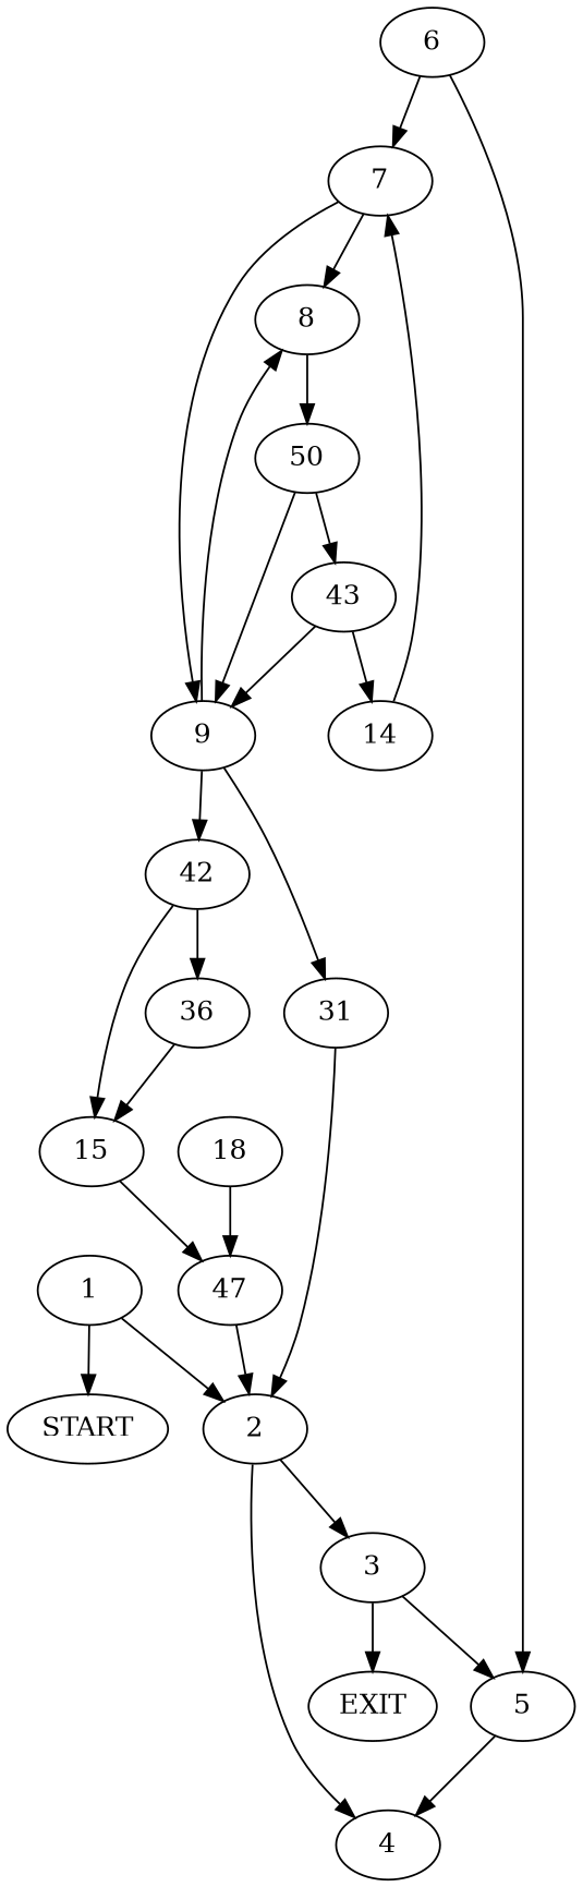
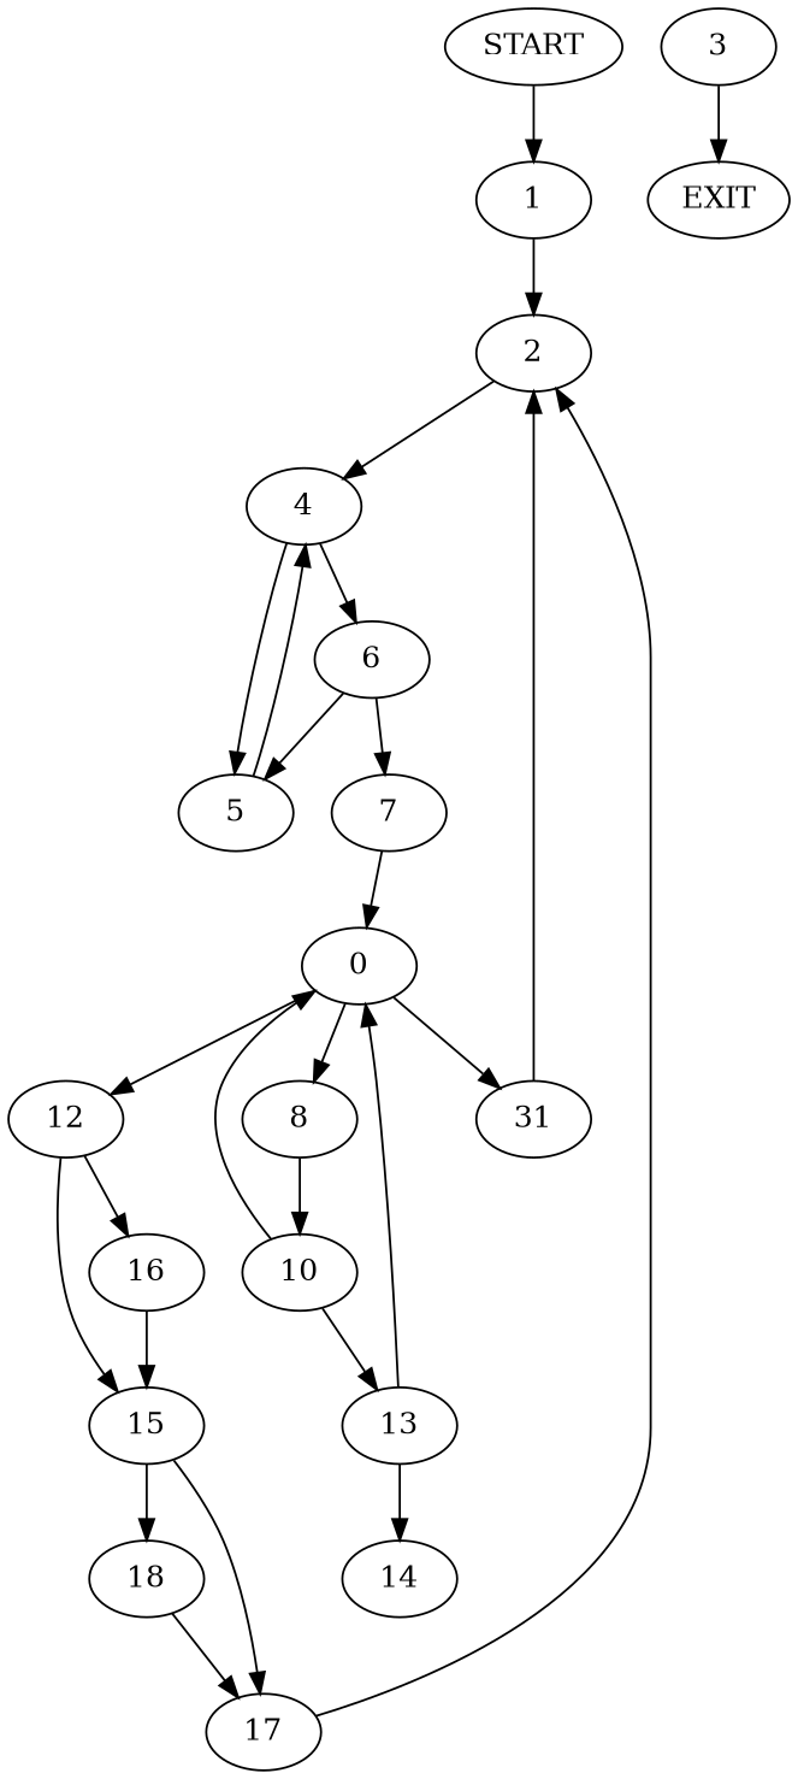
  digraph {
    n1 [label=START]
    1
    2
    n4 [label=EXIT]
    3
    4
    5
    6
    7
    8
-   9
-   10 [label=50]
+   9 [label=0]
+   10
    n13 [label=31]
-   12 [label=42]
-   13 [label=43]
+   12
+   13
    15
-   16 [label=36]
+   16
    14
-   17 [label=47]
+   17
    18
-   1 -> n1
+   n1 -> 1
    1 -> 2
-   2 -> 3
    2 -> 4
    3 -> n4
-   3 -> 5
+   4 -> 5
+   4 -> 6
    5 -> 4
    6 -> 5
    6 -> 7
-   7 -> 8
    7 -> 9
    8 -> 10
    9 -> 8
    9 -> n13
    9 -> 12
    10 -> 9
    10 -> 13
    n13 -> 2
    12 -> 15
    12 -> 16
    13 -> 9
    13 -> 14
    15 -> 17
+   15 -> 18
    16 -> 15
-   14 -> 7
    17 -> 2
    18 -> 17
  }
